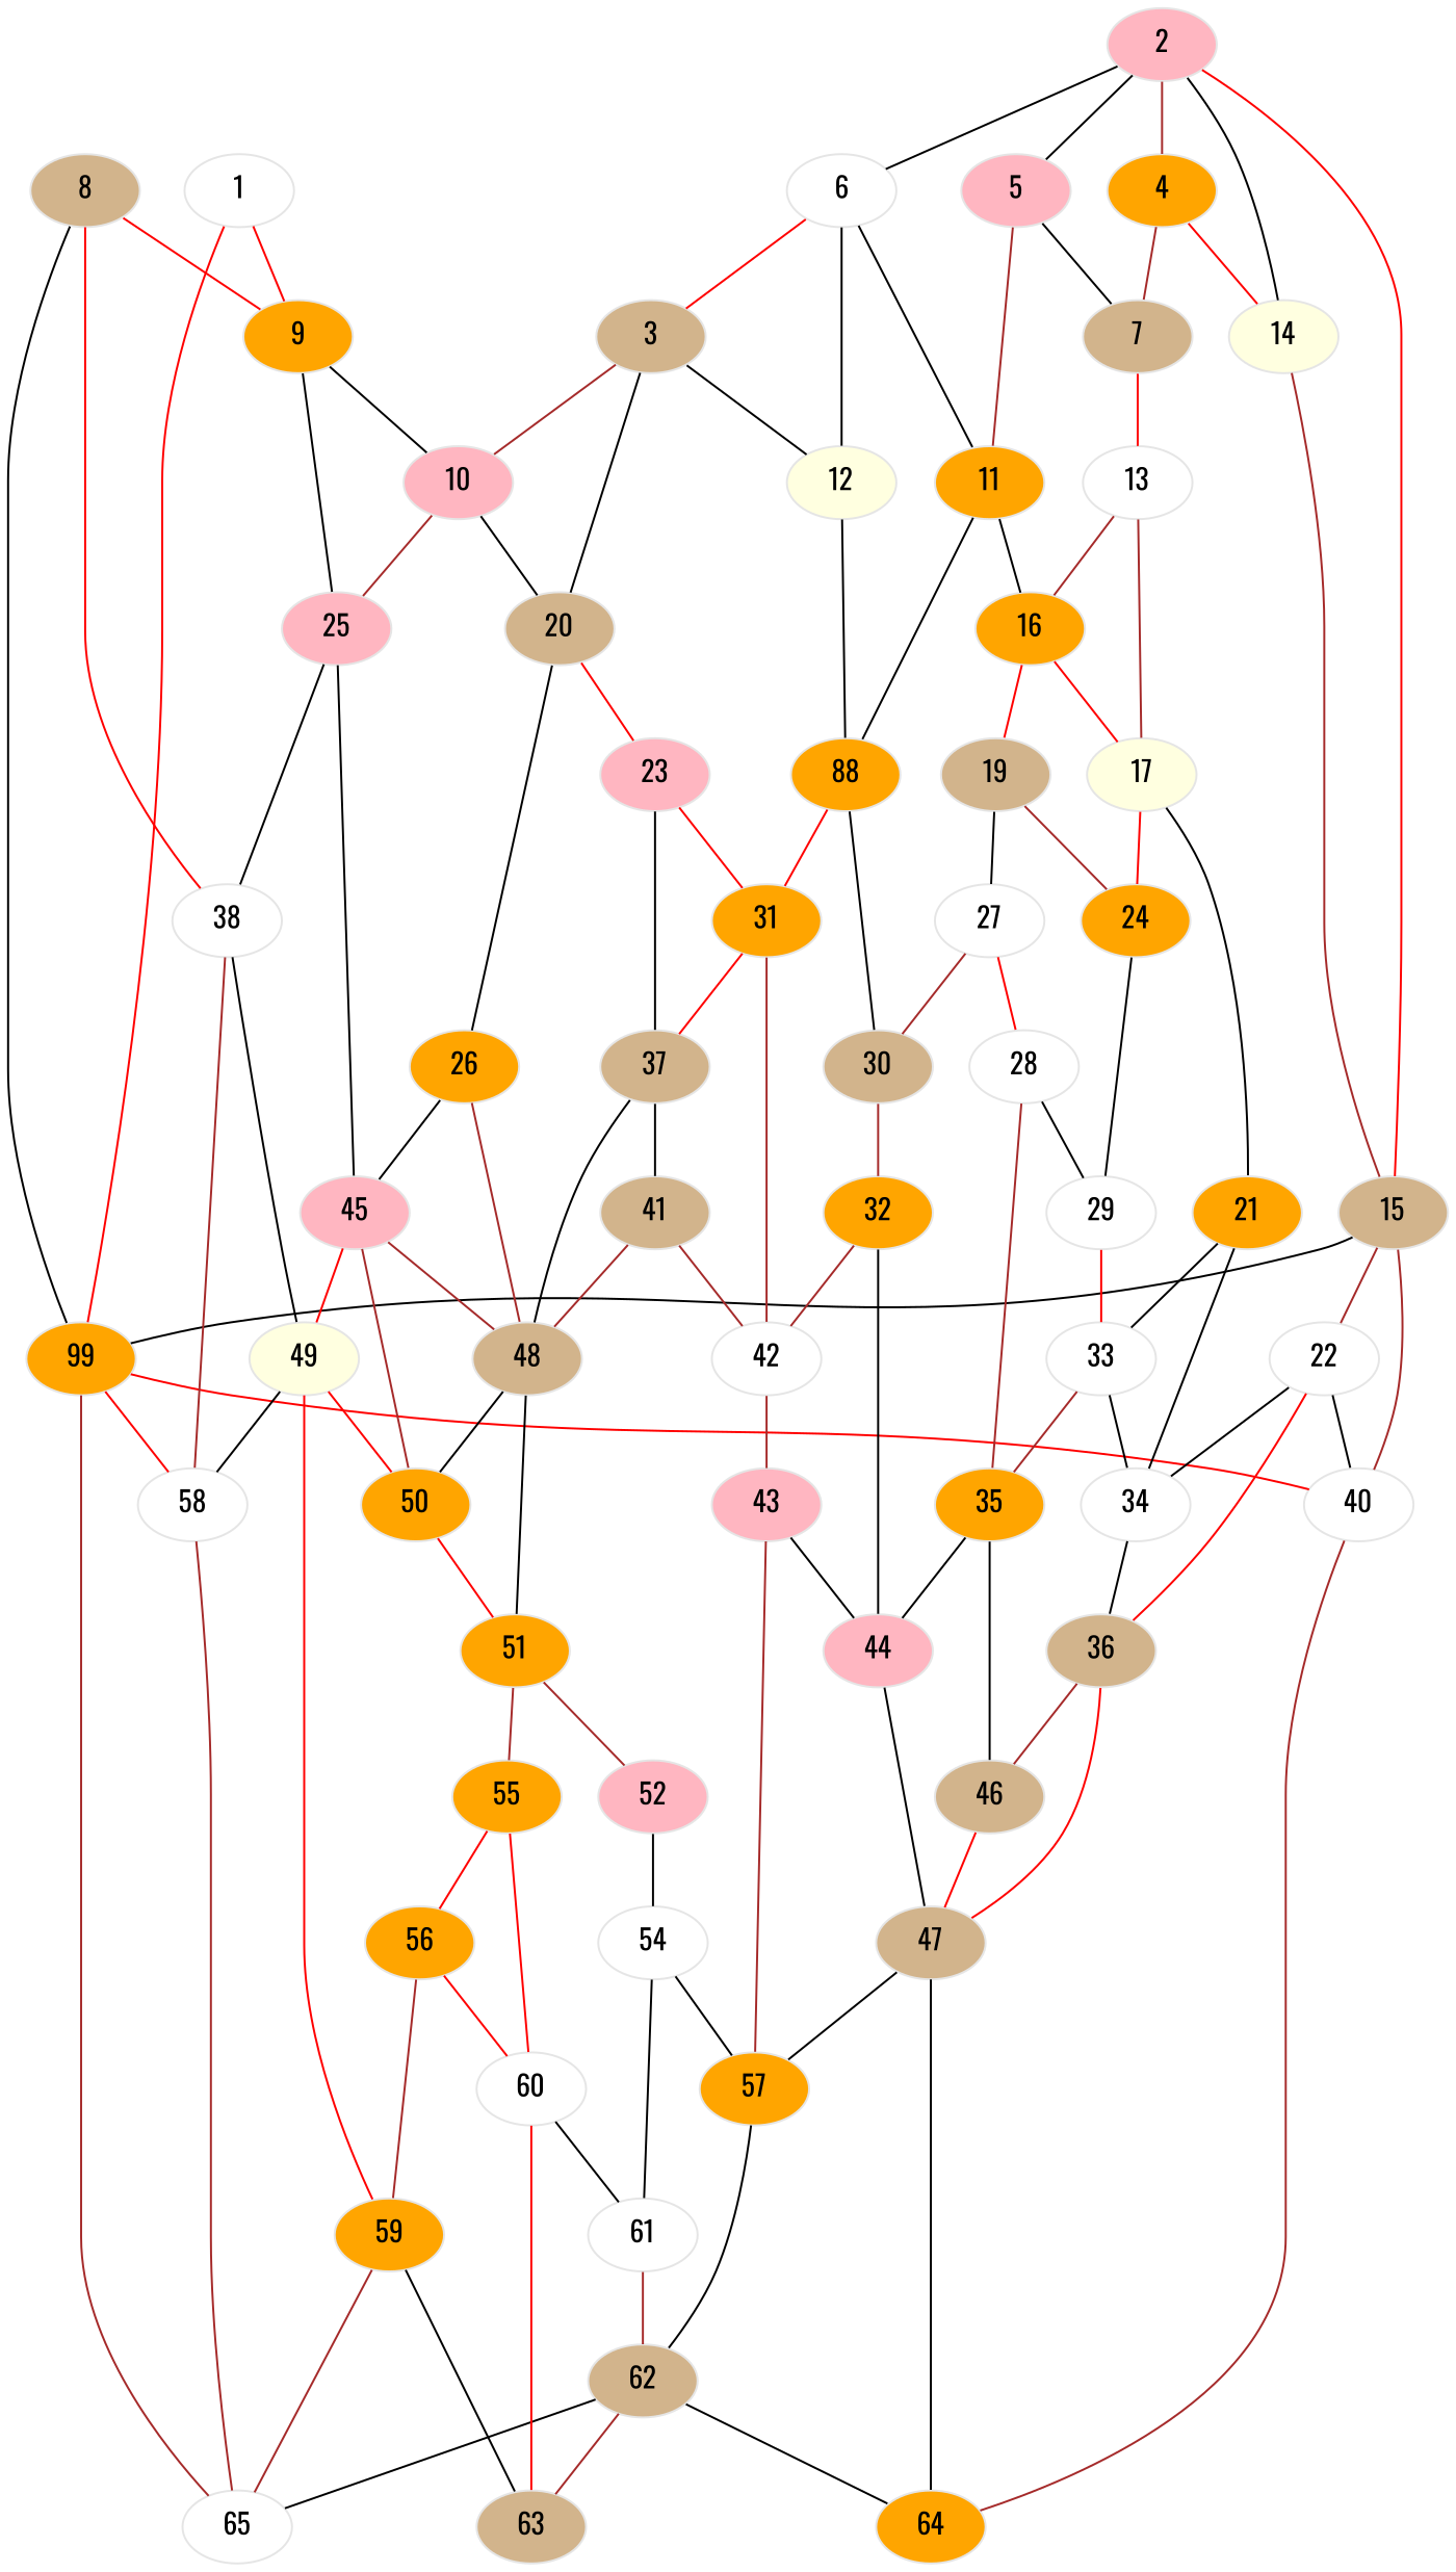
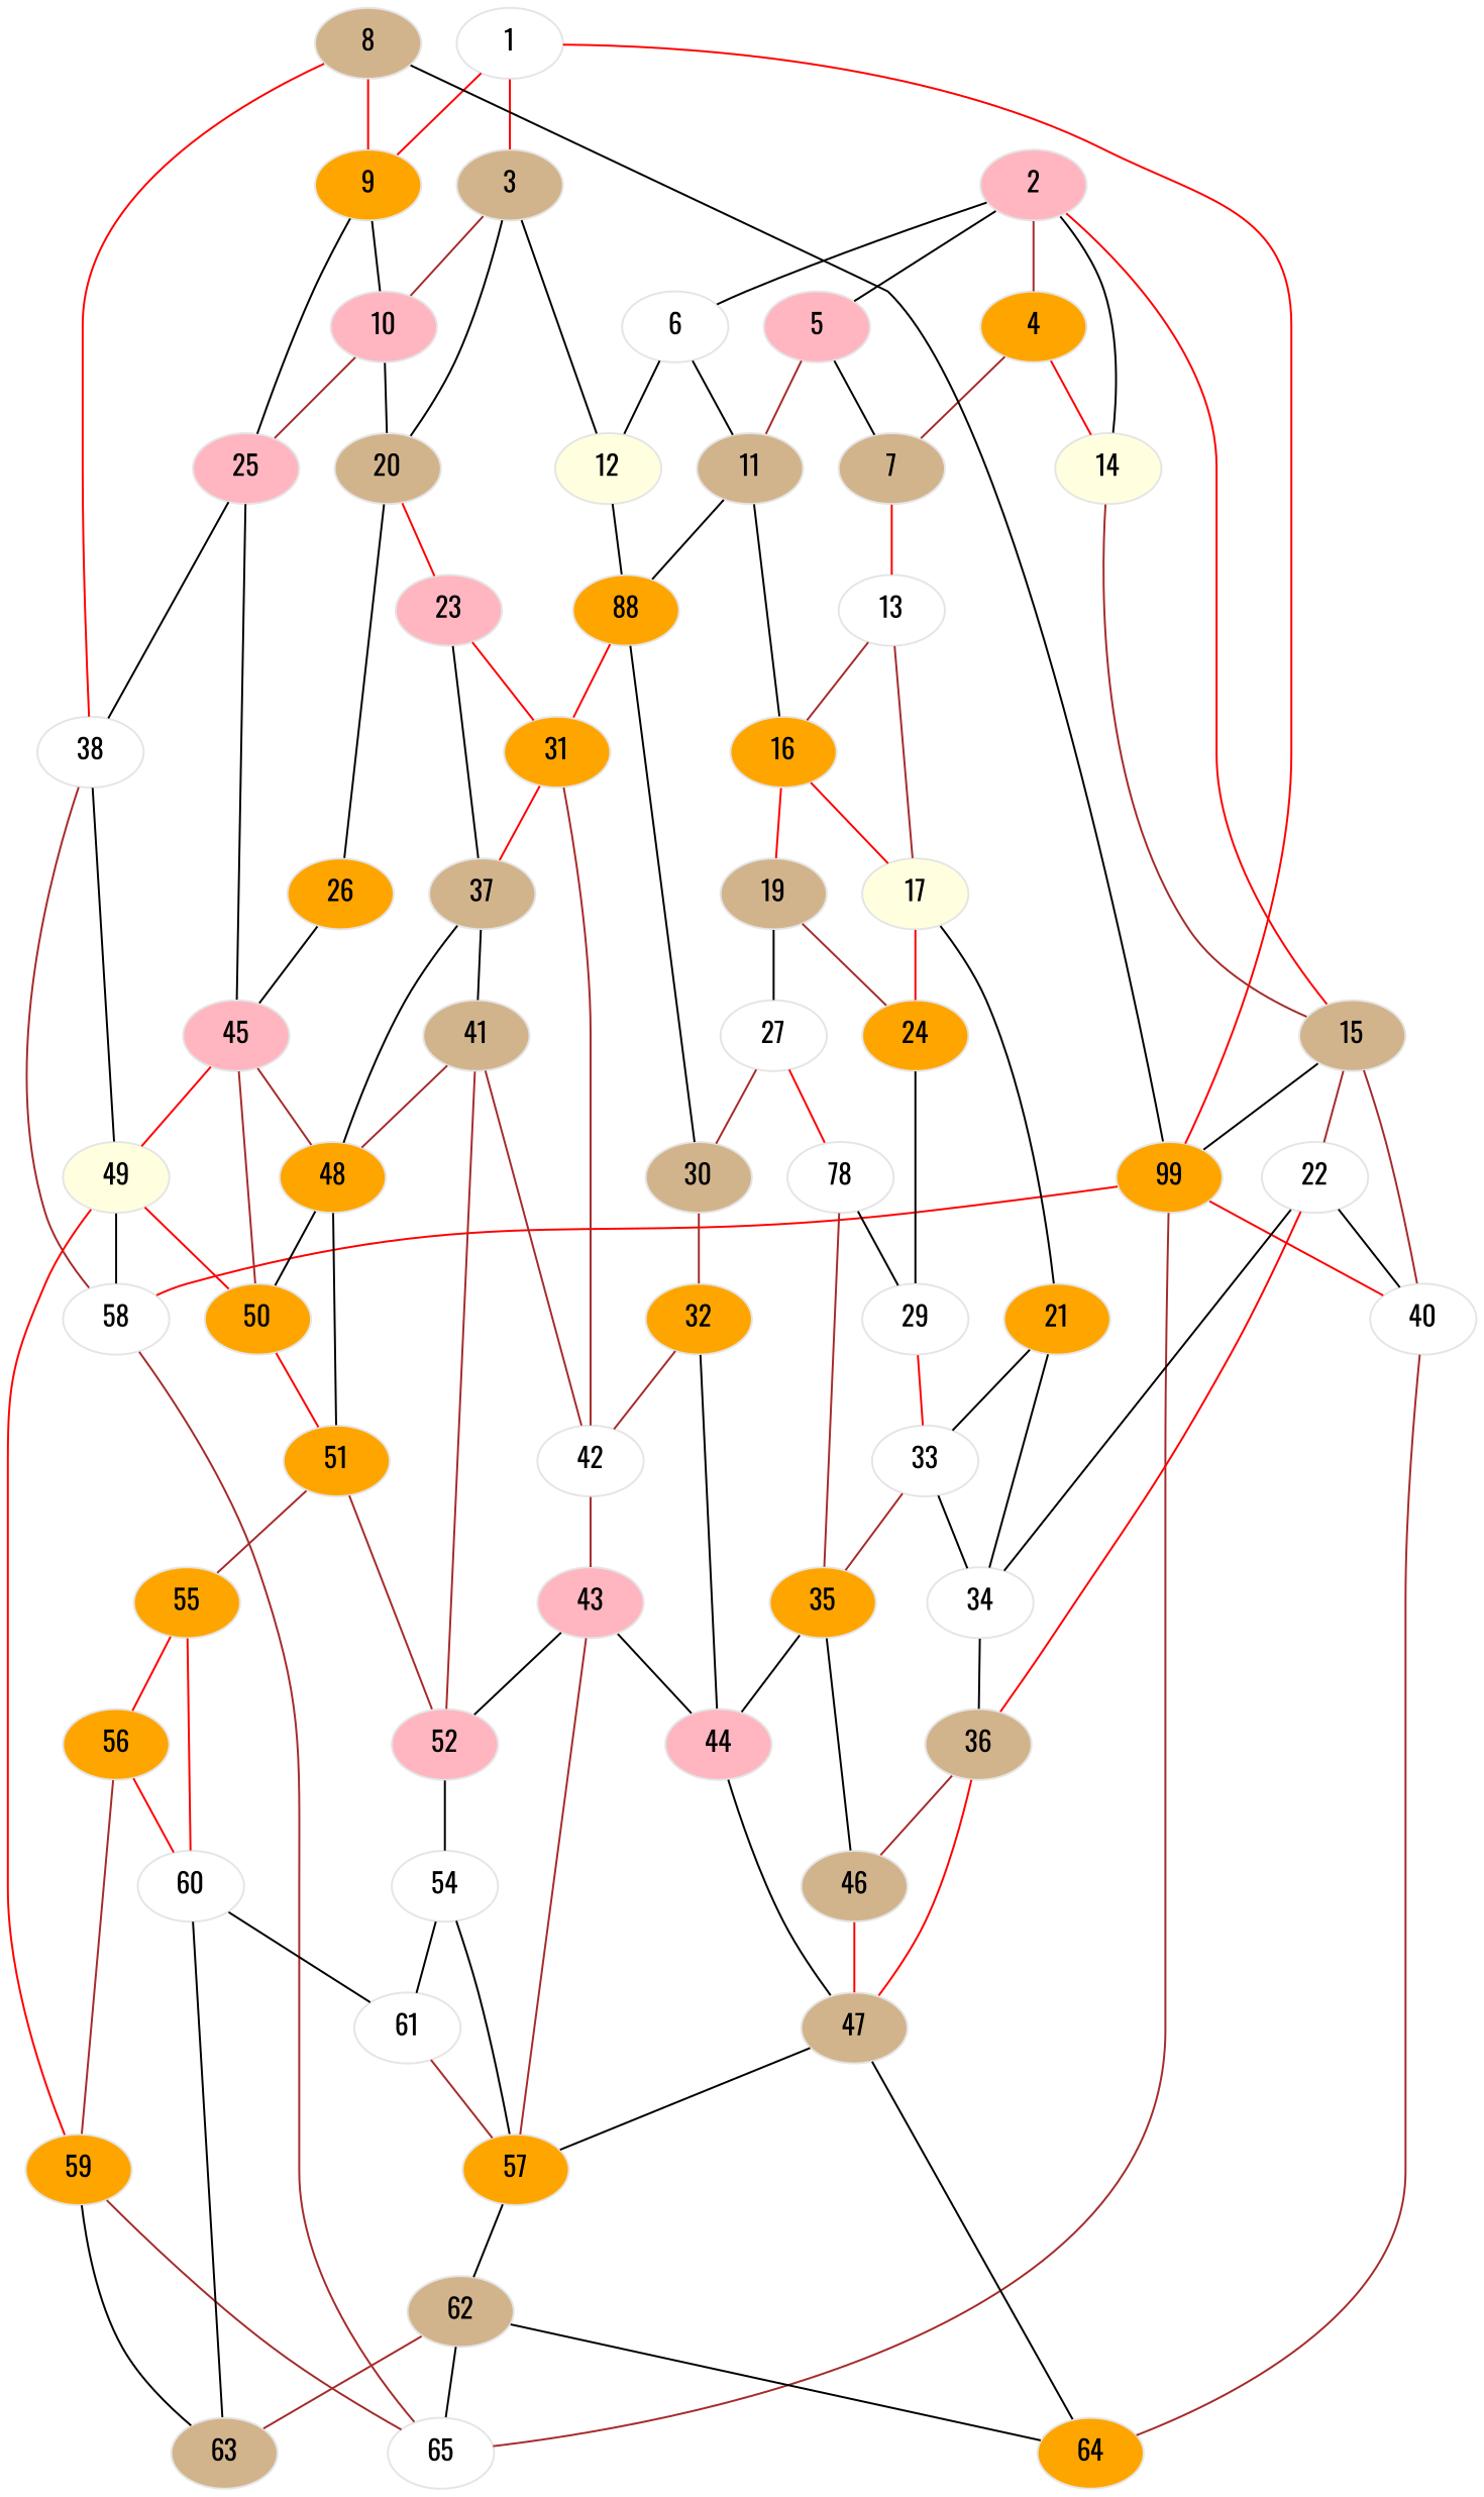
  graph {
    fontname=Oswald
    node [color=gray90 fillcolor=orange fontname=Oswald style=filled]
    edge [color=black fontname=Oswald weight=1.0]
    1 [fillcolor=white]
    3 [fillcolor=tan]
    9
    n4 [label=99]
    10 [fillcolor=lightpink]
    12 [fillcolor=lightyellow]
    20 [fillcolor=tan]
    25 [fillcolor=lightpink]
    40 [fillcolor=white]
    58 [fillcolor=white]
    65 [fillcolor=white]
    2 [fillcolor=lightpink]
    4
    5 [fillcolor=lightpink]
    6 [fillcolor=white]
    14 [fillcolor=lightyellow]
    15 [fillcolor=tan]
    7 [fillcolor=tan]
-   11
+   11 [fillcolor=tan]
    22 [fillcolor=white]
    n21 [label=88]
    23 [fillcolor=lightpink]
    26
    13 [fillcolor=white]
    16
    17 [fillcolor=lightyellow]
    8 [fillcolor=tan]
    38 [fillcolor=white]
    49 [fillcolor=lightyellow]
    45 [fillcolor=lightpink]
    19 [fillcolor=tan]
    30 [fillcolor=tan]
    31
    21
    24
    34 [fillcolor=white]
    36 [fillcolor=tan]
    64
    27 [fillcolor=white]
    33 [fillcolor=white]
    29 [fillcolor=white]
    32
    37 [fillcolor=tan]
    42 [fillcolor=white]
-   28 [fillcolor=white]
-   48 [fillcolor=tan]
+   28 [fillcolor=white label=78]
+   48
    35
    46 [fillcolor=tan]
    47 [fillcolor=tan]
    41 [fillcolor=tan]
    50
    51
    44 [fillcolor=lightpink]
    43 [fillcolor=lightpink]
    57
    52 [fillcolor=lightpink]
    59
    54 [fillcolor=white]
    62 [fillcolor=tan]
    55
    63 [fillcolor=tan]
    56
    60 [fillcolor=white]
    61 [fillcolor=white]
-   6 -- 3 [color=red]
+   1 -- 3 [color=red]
    1 -- 9 [color=red]
    1 -- n4 [color=red]
    3 -- 10 [color=brown]
    3 -- 12
    3 -- 20
    9 -- 10
    9 -- 25
    n4 -- 40 [color=red]
    n4 -- 58 [color=red]
    n4 -- 65 [color=brown]
    10 -- 20
    10 -- 25 [color=brown]
    12 -- n21
    20 -- 23 [color=red]
    20 -- 26
    25 -- 38
    25 -- 45
    40 -- 64 [color=brown]
    58 -- 65 [color=brown]
    2 -- 4 [color=brown]
    2 -- 5
    2 -- 6
    2 -- 14
    2 -- 15 [color=red]
    4 -- 14 [color=red]
    4 -- 7 [color=brown weight=2.0]
    5 -- 7
    5 -- 11 [color=brown]
    6 -- 12 [weight=2.0]
    6 -- 11
    14 -- 15 [color=brown]
    15 -- n4
    15 -- 40 [color=brown]
    15 -- 22 [color=brown]
    7 -- 13 [color=red]
    11 -- n21
    11 -- 16
    22 -- 40
    22 -- 34
    22 -- 36 [color=red]
    n21 -- 30
    n21 -- 31 [color=red]
    23 -- 31 [color=red]
    23 -- 37
    26 -- 45 [weight=2.0]
-   26 -- 48 [color=brown]
    13 -- 16 [color=brown]
    13 -- 17 [color=brown]
    16 -- 17 [color=red]
    16 -- 19 [color=red]
    17 -- 21
    17 -- 24 [color=red]
    8 -- 9 [color=red]
    8 -- n4
    8 -- 38 [color=red]
    38 -- 58 [color=brown]
    38 -- 49
    49 -- 58
    49 -- 50 [color=red]
    49 -- 59 [color=red]
    45 -- 49 [color=red]
    45 -- 48 [color=brown]
    45 -- 50 [color=brown]
    19 -- 24 [color=brown]
    19 -- 27
    30 -- 32 [color=brown]
    31 -- 37 [color=red]
    31 -- 42 [color=brown]
    21 -- 34
    21 -- 33
    24 -- 29 [weight=2.0]
    34 -- 36
    36 -- 46 [color=brown]
    36 -- 47 [color=red]
    27 -- 30 [color=brown weight=2.0]
    27 -- 28 [color=red]
    33 -- 34
    33 -- 35 [color=brown]
    29 -- 33 [color=red]
    32 -- 42 [color=brown]
    32 -- 44
    37 -- 48
    37 -- 41
    42 -- 43 [color=brown]
    28 -- 29
    28 -- 35 [color=brown]
    48 -- 50
    48 -- 51
    35 -- 46
    35 -- 44
    46 -- 47 [color=red]
    47 -- 64
    47 -- 57
    41 -- 42 [color=brown]
    41 -- 48 [color=brown]
+   41 -- 52 [color=brown]
    50 -- 51 [color=red]
    51 -- 52 [color=brown]
    51 -- 55 [color=brown]
    44 -- 47
    43 -- 44
    43 -- 57 [color=brown]
+   43 -- 52
    57 -- 62
    52 -- 54
    59 -- 65 [color=brown]
    59 -- 63
    54 -- 57
    54 -- 61
    62 -- 65
    62 -- 64
    62 -- 63 [color=brown]
    55 -- 56 [color=red]
    55 -- 60 [color=red]
    56 -- 59 [color=brown]
    56 -- 60 [color=red]
-   60 -- 63 [color=red]
+   60 -- 63
    60 -- 61
-   61 -- 62 [color=brown]
+   61 -- 57 [color=brown]
  }
